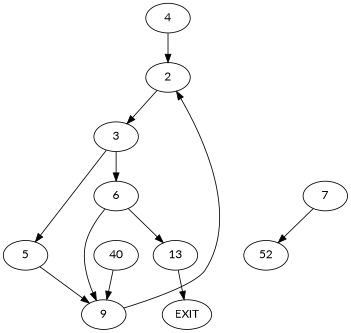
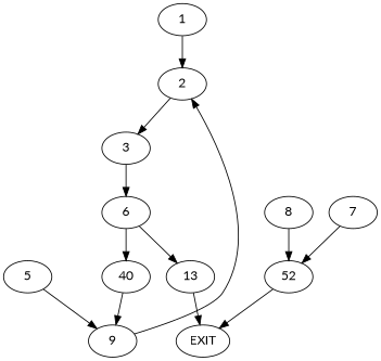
  digraph {
    fontname=Lato
    node [fontname=Lato]
    edge [fontname=Lato]
-   1 [label=4]
+   1
    2
    n3 [label=EXIT]
    3
    5
    6
    9
    n8 [label=40]
    n9 [label=13]
    n10 [label=52]
    7
+   8
    1 -> 2
    2 -> 3
-   3 -> 5
    3 -> 6
    5 -> 9
-   6 -> 9
+   6 -> n8
    6 -> n9
    9 -> 2
    n8 -> 9
    n9 -> n3
+   n10 -> n3
    7 -> n10
+   8 -> n10
  }
